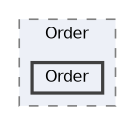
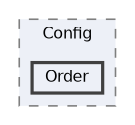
  digraph {
    compound=true
    n1 [color=grey25 fillcolor="#edf0f7" fontname=Helvetica fontsize=10 height=0.2 label=Order shape=box style="filled,bold" width=0.4]
    subgraph cluster_1 {
      bgcolor="#edf0f7"
      fontname=Helvetica
      fontsize=10
-     label=Order
+     label=Config
      pencolor=grey50
      style="filled,dashed"
      n1
    }
  }
